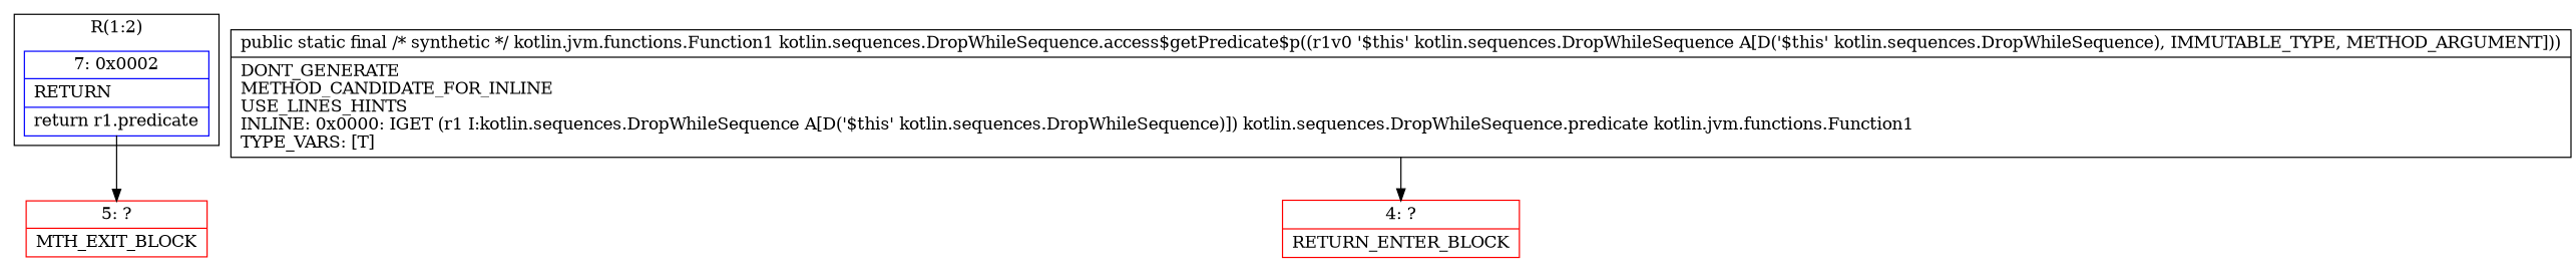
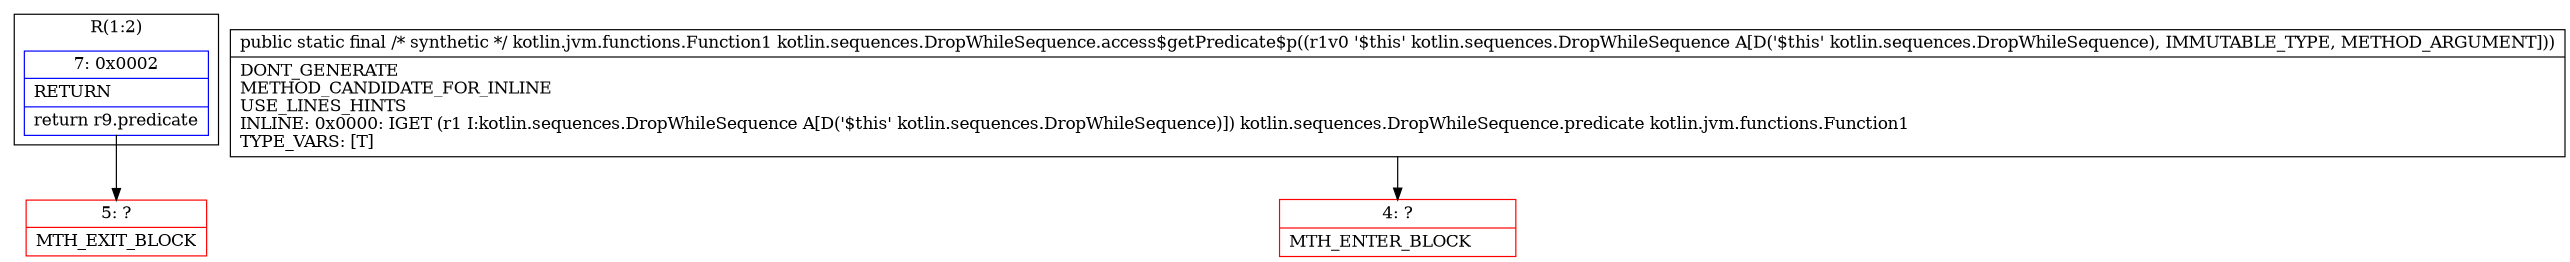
  digraph {
    node [color=red shape=record]
-   n1 [color=blue label="{7\:\ 0x0002|RETURN\l|return r1.predicate\l}"]
+   n1 [color=blue label="{7\:\ 0x0002|RETURN\l|return r9.predicate\l}"]
    n2 [label="{5\:\ ?|MTH_EXIT_BLOCK\l}"]
-   n3 [label="{4\:\ ?|RETURN_ENTER_BLOCK\l}"]
+   n3 [label="{4\:\ ?|MTH_ENTER_BLOCK\l}"]
    n4 [label="{public static final \/* synthetic *\/ kotlin.jvm.functions.Function1 kotlin.sequences.DropWhileSequence.access$getPredicate$p((r1v0 '$this' kotlin.sequences.DropWhileSequence A[D('$this' kotlin.sequences.DropWhileSequence), IMMUTABLE_TYPE, METHOD_ARGUMENT]))  | DONT_GENERATE\lMETHOD_CANDIDATE_FOR_INLINE\lUSE_LINES_HINTS\lINLINE: 0x0000: IGET  (r1 I:kotlin.sequences.DropWhileSequence A[D('$this' kotlin.sequences.DropWhileSequence)]) kotlin.sequences.DropWhileSequence.predicate kotlin.jvm.functions.Function1\lTYPE_VARS: [T]\l}" color=""]
    subgraph cluster_1 {
      label="R(1:2)"
      n1
    }
    n1 -> n2
    n4 -> n3
  }
